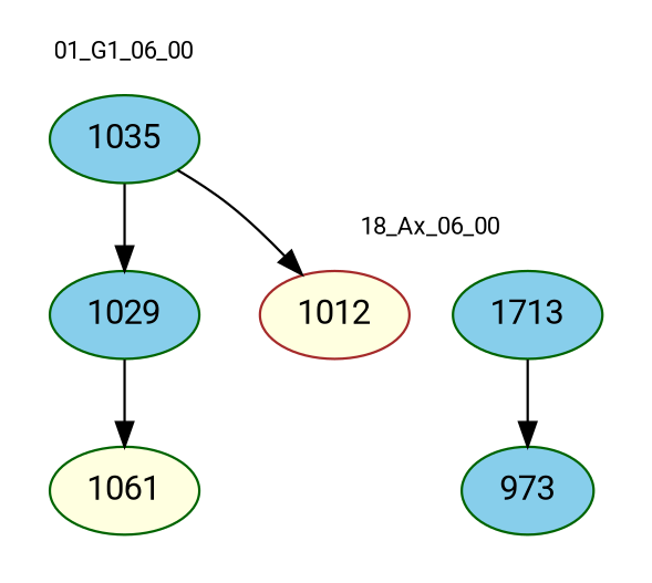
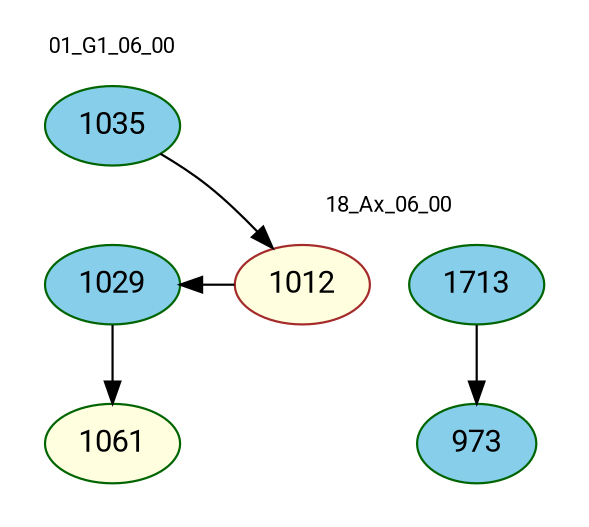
  digraph {
    fontname=Roboto
    node [color=darkgreen fillcolor=skyblue fontname=Roboto style=filled]
    edge [color=black fontname=Roboto]
    n1 [label=1713]
    n2 [label=973]
    n3 [color=brown fillcolor=lightyellow label=1012]
    n4 [label=1035]
    n5 [label=1029]
    n6 [fillcolor=lightyellow label=1061]
    subgraph cluster_1 {
      color=white
      fontsize=10
      label="18_Ax_06_00"
      n1
      n2
      n3
    }
    subgraph cluster_2 {
      color=white
      fontsize=10
      label="01_G1_06_00"
      n4
      n5
      n6
    }
    n1 -> n2
    n4 -> n3
-   n4 -> n5
+   n3 -> n5
    n5 -> n6
  }
